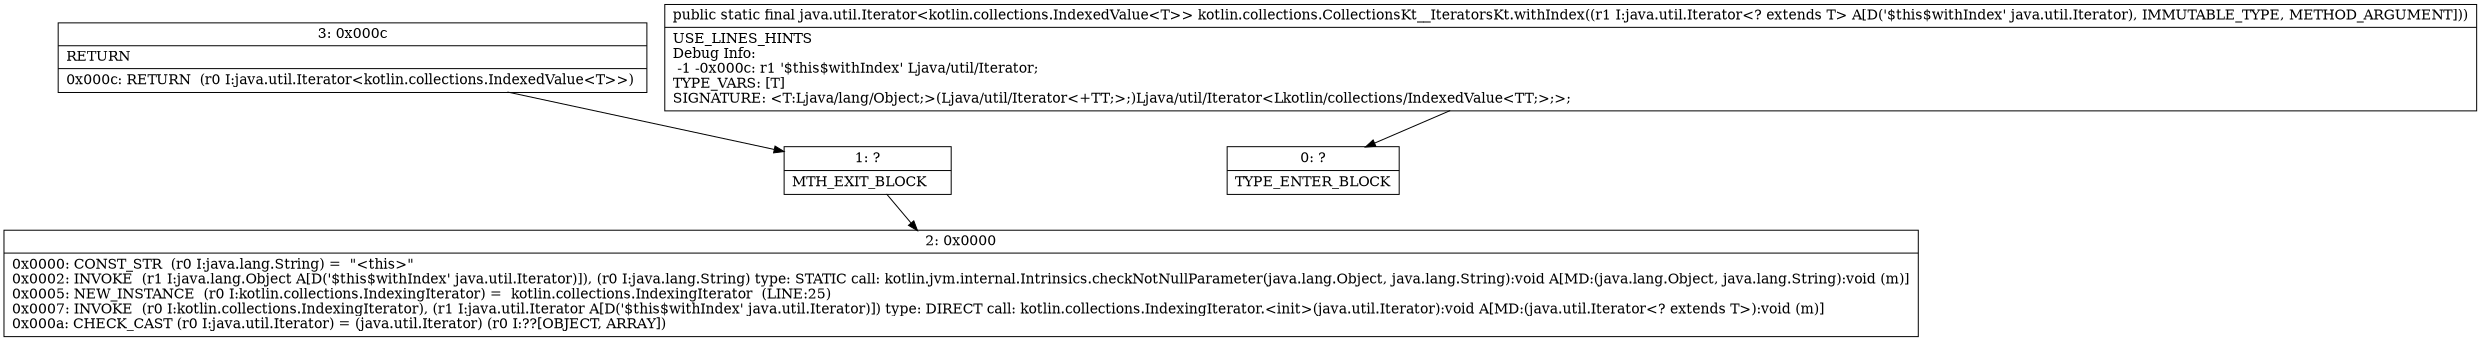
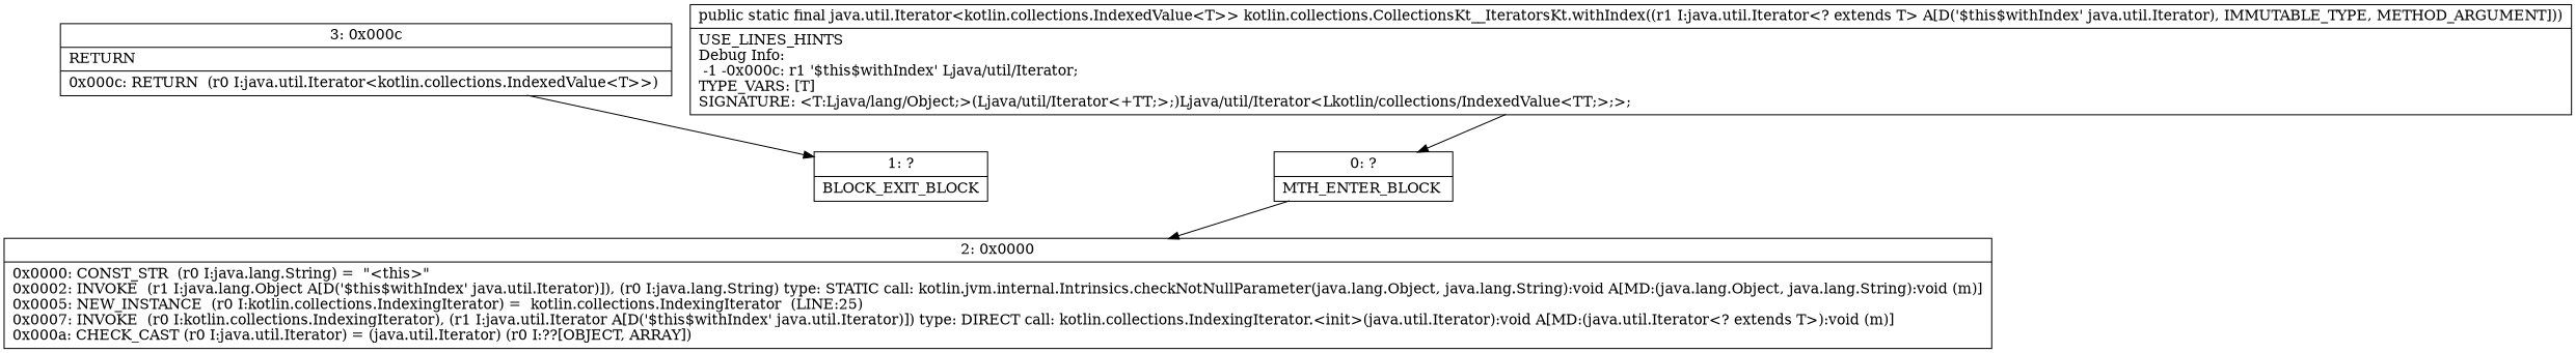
  digraph {
    node [shape=record]
-   n1 [label="{0\:\ ?|TYPE_ENTER_BLOCK\l}"]
+   n1 [label="{0\:\ ?|MTH_ENTER_BLOCK\l}"]
    n2 [label="{2\:\ 0x0000|0x0000: CONST_STR  (r0 I:java.lang.String) =  \"\<this\>\" \l0x0002: INVOKE  (r1 I:java.lang.Object A[D('$this$withIndex' java.util.Iterator)]), (r0 I:java.lang.String) type: STATIC call: kotlin.jvm.internal.Intrinsics.checkNotNullParameter(java.lang.Object, java.lang.String):void A[MD:(java.lang.Object, java.lang.String):void (m)]\l0x0005: NEW_INSTANCE  (r0 I:kotlin.collections.IndexingIterator) =  kotlin.collections.IndexingIterator  (LINE:25)\l0x0007: INVOKE  (r0 I:kotlin.collections.IndexingIterator), (r1 I:java.util.Iterator A[D('$this$withIndex' java.util.Iterator)]) type: DIRECT call: kotlin.collections.IndexingIterator.\<init\>(java.util.Iterator):void A[MD:(java.util.Iterator\<? extends T\>):void (m)]\l0x000a: CHECK_CAST (r0 I:java.util.Iterator) = (java.util.Iterator) (r0 I:??[OBJECT, ARRAY]) \l}"]
    n3 [label="{3\:\ 0x000c|RETURN\l|0x000c: RETURN  (r0 I:java.util.Iterator\<kotlin.collections.IndexedValue\<T\>\>) \l}"]
-   n4 [label="{1\:\ ?|MTH_EXIT_BLOCK\l}"]
+   n4 [label="{1\:\ ?|BLOCK_EXIT_BLOCK\l}"]
    n5 [label="{public static final java.util.Iterator\<kotlin.collections.IndexedValue\<T\>\> kotlin.collections.CollectionsKt__IteratorsKt.withIndex((r1 I:java.util.Iterator\<? extends T\> A[D('$this$withIndex' java.util.Iterator), IMMUTABLE_TYPE, METHOD_ARGUMENT]))  | USE_LINES_HINTS\lDebug Info:\l  \-1 \-0x000c: r1 '$this$withIndex' Ljava\/util\/Iterator;\lTYPE_VARS: [T]\lSIGNATURE: \<T:Ljava\/lang\/Object;\>(Ljava\/util\/Iterator\<+TT;\>;)Ljava\/util\/Iterator\<Lkotlin\/collections\/IndexedValue\<TT;\>;\>;\l}"]
-   n4 -> n2
+   n1 -> n2
    n3 -> n4
    n5 -> n1
  }
